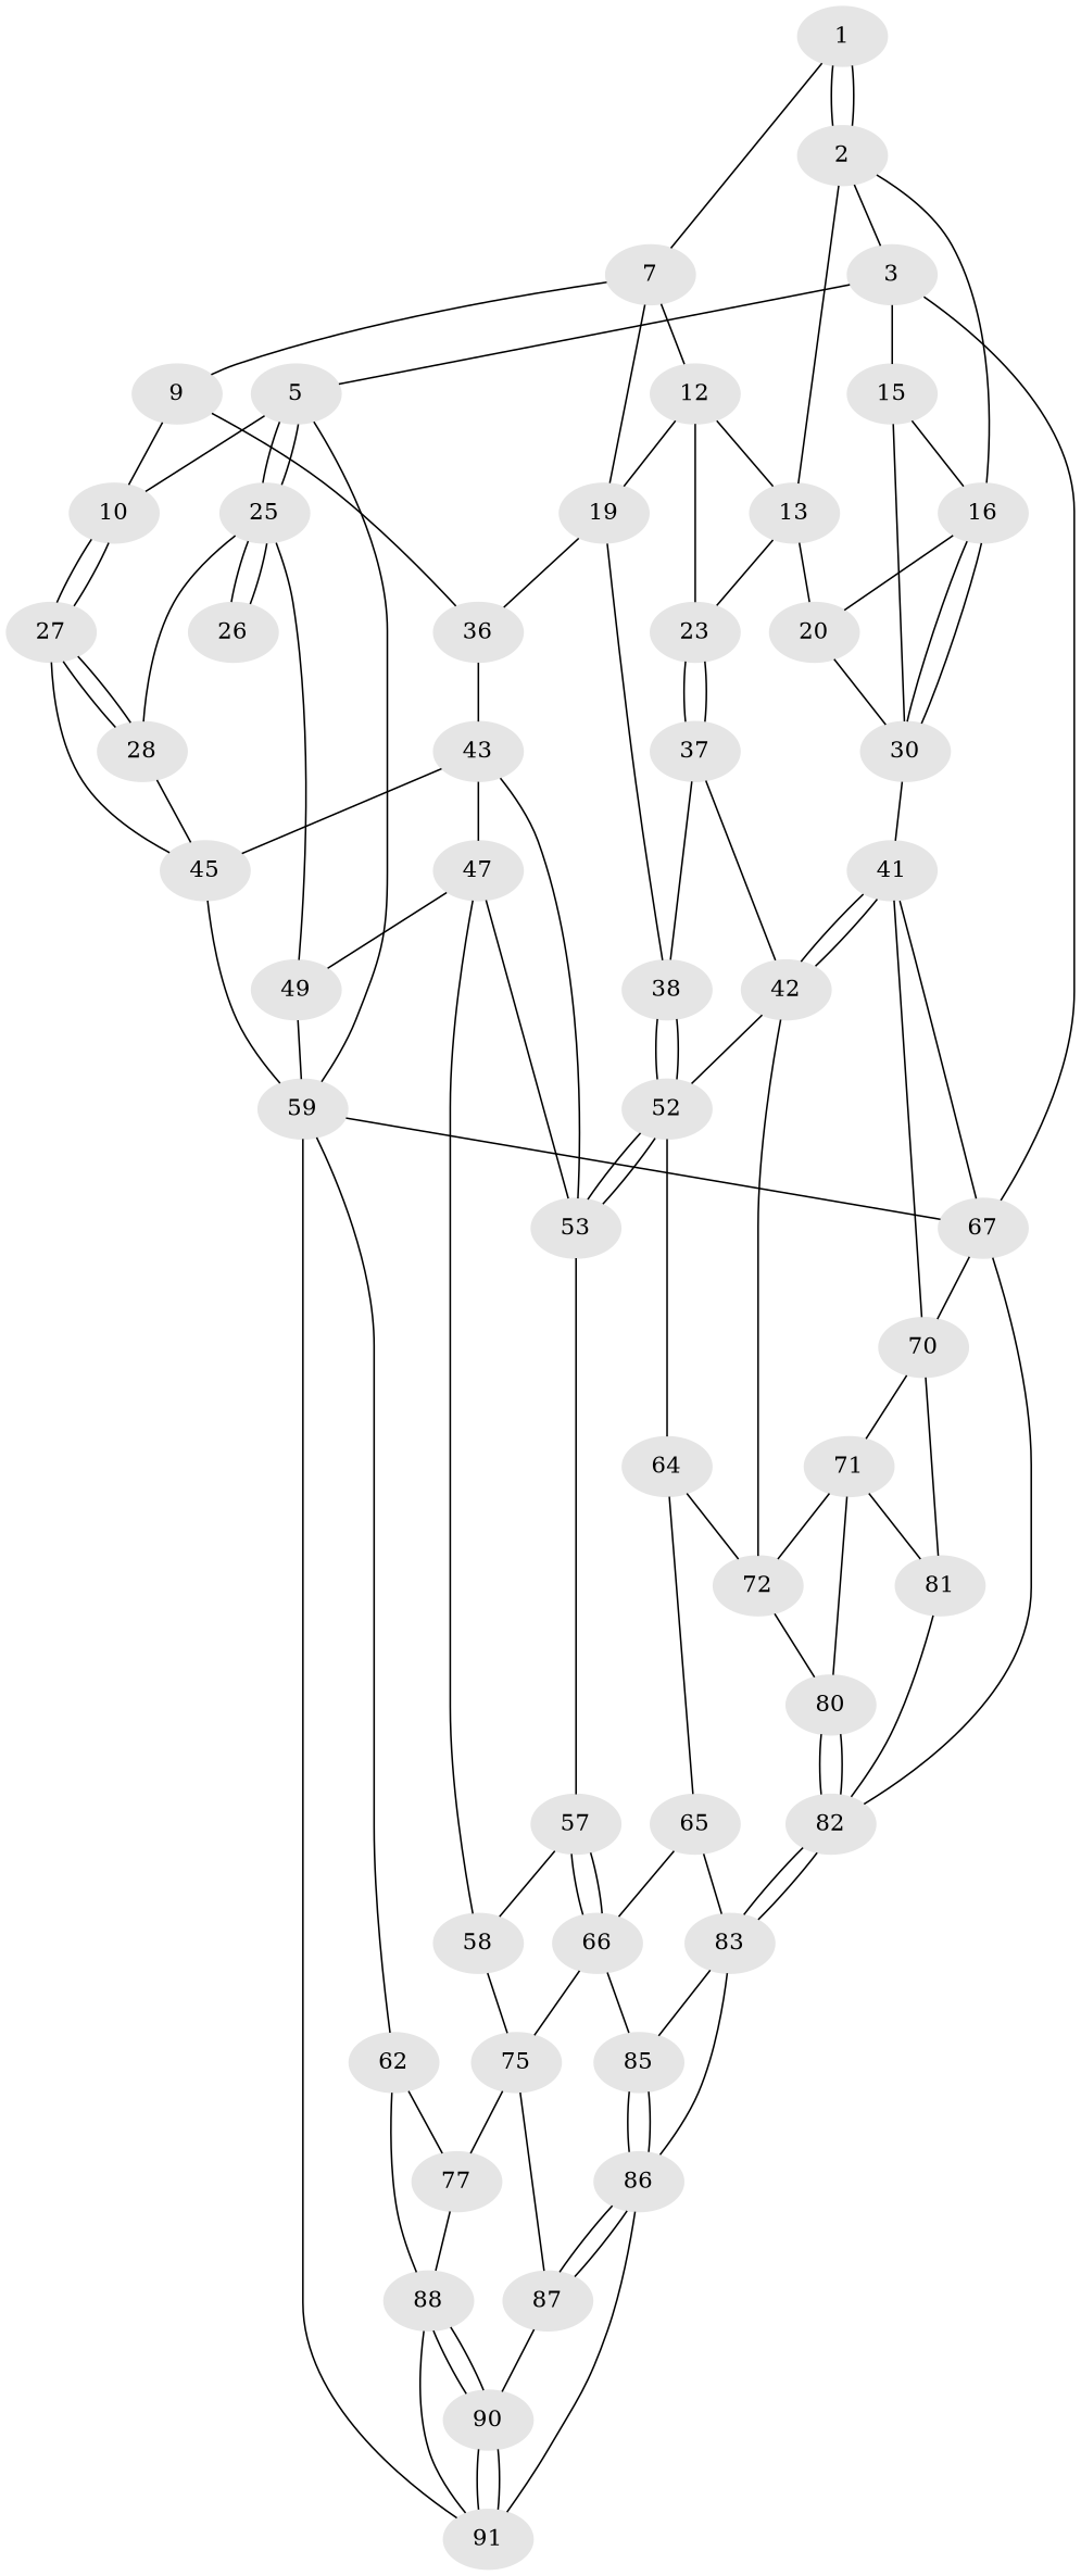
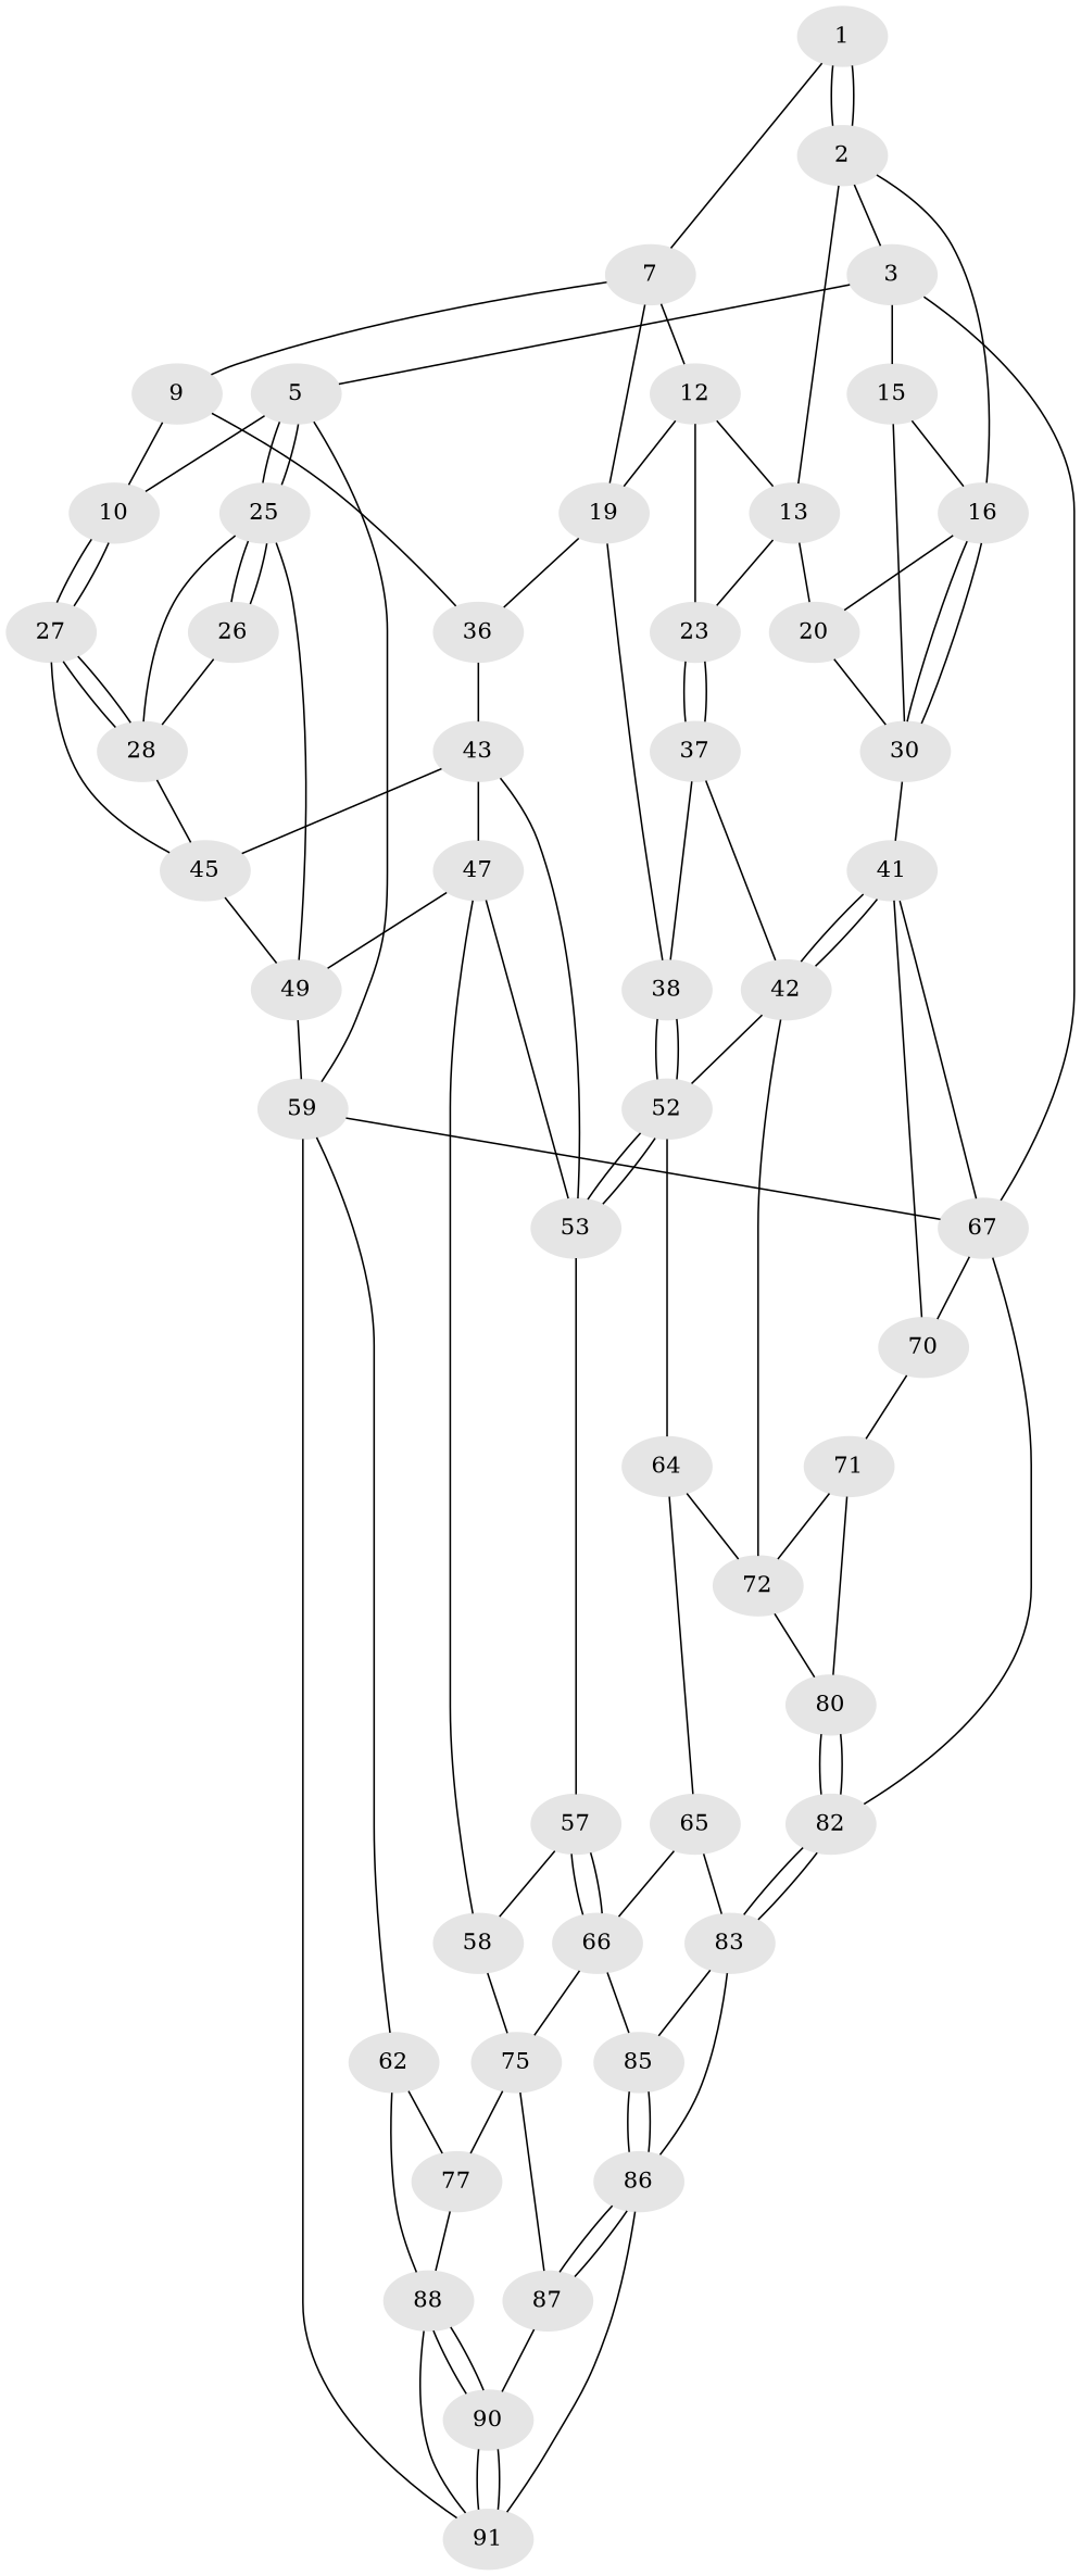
  graph {
    node [color=gray90 style=filled]
    2 [super="+14"]
    1
    7 [super="+8"]
    3 [super="+4"]
    13 [super="+22"]
    16 [super="+17"]
    9 [super="+32"]
    12 [super="+18"]
    19 [super="+35"]
    5 [super="+6"]
    15 [super="+24"]
    67 [super="+68"]
    23
    20 [super="+21"]
    30 [super="+31"]
    10 [super="+11"]
    25 [super="+50"]
    59 [super="+60"]
    70 [super="+78"]
    82 [super="+92"]
    27 [super="+34"]
    26
    28 [super="+29"]
    49 [super="+51"]
    62 [super="+63"]
    91 [super="+93"]
    36 [super="+40"]
    38
    43 [super="+44"]
    45 [super="+46"]
    37 [super="+39"]
    41 [super="+69"]
    52 [super="+56"]
    42 [super="+55"]
    47 [super="+48"]
    53 [super="+54"]
    72 [super="+73"]
    64
    71 [super="+79"]
-   81
    80
    58 [super="+61"]
    57
    75 [super="+76"]
    65
    66 [super="+74"]
    85
    77
    88 [super="+89"]
    87
    90
    83 [super="+84"]
    86 [super="+94"]
    2 -- 3
    2 -- 13
    2 -- 16
    1 -- 2
    1 -- 2
    1 -- 7
    7 -- 9
    7 -- 12
    7 -- 19
    3 -- 5
    3 -- 15 [weight=2]
    3 -- 67
    13 -- 23
    13 -- 20
    16 -- 20
    16 -- 30
    16 -- 30
    9 -- 10
    9 -- 36
    12 -- 13
    12 -- 19
    12 -- 23
    19 -- 36
    19 -- 38
    5 -- 10
    5 -- 25
    5 -- 25
    5 -- 59
    15 -- 16
    15 -- 30
    67 -- 70
    67 -- 82
    23 -- 37
    23 -- 37
    20 -- 30
    30 -- 41
    10 -- 27
    10 -- 27
    25 -- 26
    25 -- 26
    25 -- 28
    25 -- 49
    59 -- 67
    59 -- 62
    59 -- 91
    70 -- 71
-   70 -- 81
    82 -- 83
    82 -- 83
    27 -- 28
    27 -- 28
    27 -- 45
+   26 -- 28
    28 -- 45
    49 -- 59
    62 -- 77
    62 -- 88
    36 -- 43
    38 -- 52
    38 -- 52
    43 -- 45
    43 -- 47
    43 -- 53
-   45 -- 59
+   45 -- 49
    37 -- 38
    37 -- 42
    41 -- 67
    41 -- 70
    41 -- 42
    41 -- 42
    52 -- 53
    52 -- 53
    52 -- 64
    42 -- 52
    42 -- 72
    47 -- 49
    47 -- 53
    47 -- 58
    53 -- 57
    72 -- 80
    64 -- 72
    64 -- 65
    71 -- 72
-   71 -- 81
    71 -- 80
-   81 -- 82
    80 -- 82
    80 -- 82
    58 -- 75
    57 -- 58
    57 -- 66
    57 -- 66
    75 -- 77
    75 -- 87
    65 -- 66
    65 -- 83
    66 -- 75
    66 -- 85
    85 -- 86
    85 -- 86
    77 -- 88
    88 -- 91
    88 -- 90
    88 -- 90
    87 -- 90
    90 -- 91
    90 -- 91
    83 -- 85
    83 -- 86
    86 -- 91
    86 -- 87
    86 -- 87
  }
